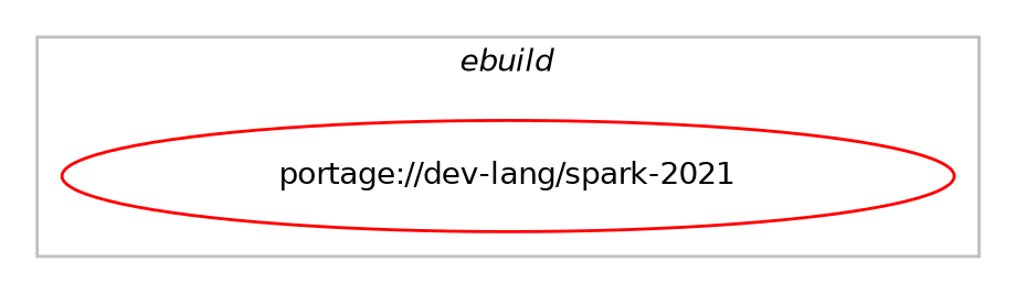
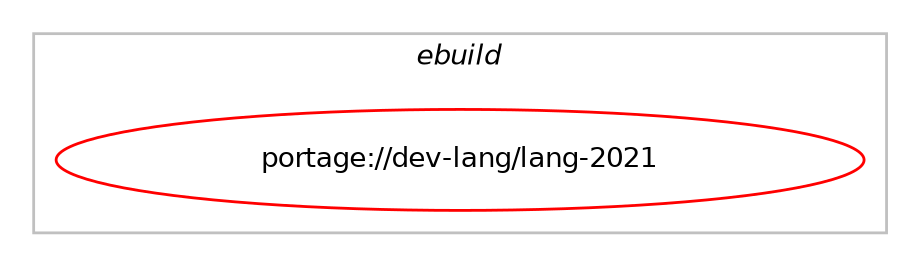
  digraph {
    compound=true
    concentrate=true
    fontname=Helvetica
    fontsize=10
    newrank=true
    rankdir=LR
    ranksep=1.5
-   n1 [color=red fontname=Helvetica fontsize=10 label="portage://dev-lang/spark-2021" width=4]
+   n1 [color=red fontname=Helvetica fontsize=10 label="portage://dev-lang/lang-2021" width=4]
    subgraph cluster_1 {
      color=gray
      label=<<i>ebuild</i>>
      rank=same
      n1
    }
    subgraph cluster_2 {
      color=gray
      label=<<i>dependencies</i>>
      subgraph cluster_3 {
        color=gray
        fillcolor="#eeeeee"
        label=<<i>compile</i>>
        style=filled
      }
      subgraph cluster_4 {
        color=gray
        fillcolor="#eeeeee"
        label=<<i>compile and run</i>>
        style=filled
      }
      subgraph cluster_5 {
        color=gray
        fillcolor="#eeeeee"
        label=<<i>run</i>>
        style=filled
      }
    }
    subgraph cluster_6 {
      color=gray
      label=<<i>candidates</i>>
      rank=same
    }
  }
